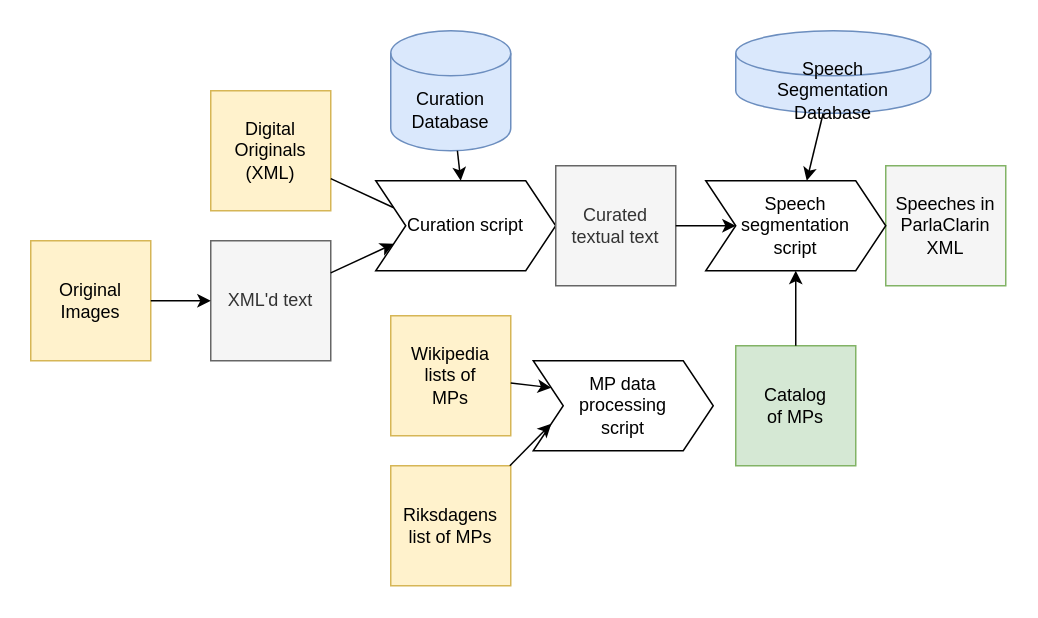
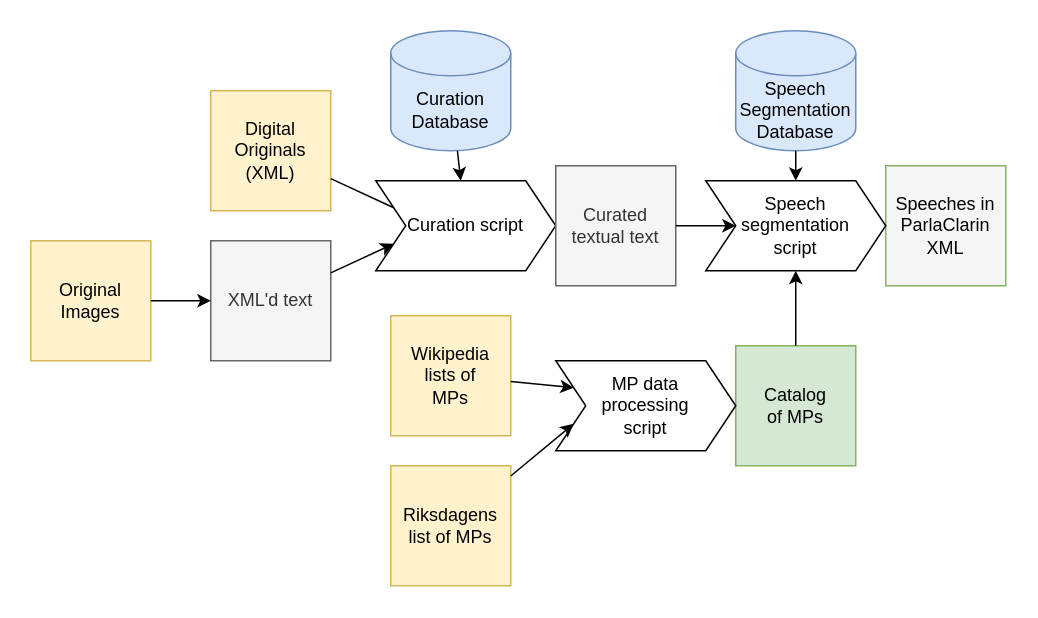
  <mxCell id="0" />
  <mxCell id="1" parent="0" />
  <mxCell id="2" value="&lt;div&gt;Digital&lt;br&gt;&lt;/div&gt;&lt;div&gt;Originals&lt;/div&gt;&lt;div&gt;(XML)&lt;br&gt;&lt;/div&gt;" style="whiteSpace=wrap;html=1;aspect=fixed;fillColor=#fff2cc;strokeColor=#d6b656;" parent="1" vertex="1"><mxGeometry x="140" y="60" width="80" height="80" as="geometry" /></mxCell>
  <mxCell id="3" value="&lt;div&gt;Original&lt;/div&gt;&lt;div&gt;Images&lt;br&gt;&lt;/div&gt;" style="whiteSpace=wrap;html=1;aspect=fixed;fillColor=#fff2cc;strokeColor=#d6b656;" parent="1" vertex="1"><mxGeometry x="20" y="160" width="80" height="80" as="geometry" /></mxCell>
  <mxCell id="4" value="XML'd text" style="whiteSpace=wrap;html=1;aspect=fixed;fillColor=#f5f5f5;strokeColor=#666666;fontColor=#333333;" parent="1" vertex="1"><mxGeometry x="140" y="160" width="80" height="80" as="geometry" /></mxCell>
  <mxCell id="5" value="&lt;div&gt;Speeches in&lt;/div&gt;&lt;div&gt;ParlaClarin&lt;br&gt;&lt;/div&gt;&lt;div&gt;XML&lt;br&gt;&lt;/div&gt;" style="whiteSpace=wrap;html=1;aspect=fixed;fillColor=#f5f5f5;strokeColor=#82b366;" parent="1" vertex="1"><mxGeometry x="590" y="110" width="80" height="80" as="geometry" /></mxCell>
  <mxCell id="6" value="&lt;div&gt;Catalog&lt;/div&gt;&lt;div&gt;of MPs&lt;br&gt;&lt;/div&gt;" style="whiteSpace=wrap;html=1;aspect=fixed;fillColor=#d5e8d4;strokeColor=#82b366;" parent="1" vertex="1"><mxGeometry x="490" y="230" width="80" height="80" as="geometry" /></mxCell>
  <mxCell id="7" value="&lt;div&gt;Curation&lt;/div&gt;&lt;div&gt;Database&lt;br&gt;&lt;/div&gt;" style="shape=cylinder3;whiteSpace=wrap;html=1;boundedLbl=1;backgroundOutline=1;size=15;fillColor=#dae8fc;strokeColor=#6c8ebf;" parent="1" vertex="1"><mxGeometry x="260" y="20" width="80" height="80" as="geometry" /></mxCell>
- <mxCell id="8" value="&lt;div&gt;Speech&lt;br&gt;&lt;/div&gt;&lt;div&gt;Segmentation&lt;br&gt;&lt;/div&gt;&lt;div&gt;Database&lt;br&gt;&lt;/div&gt;" style="shape=cylinder3;whiteSpace=wrap;html=1;boundedLbl=1;backgroundOutline=1;size=15;fillColor=#dae8fc;strokeColor=#6c8ebf;" parent="1" vertex="1"><mxGeometry x="490" y="20" width="130" height="55" as="geometry" /></mxCell>
+ <mxCell id="8" value="&lt;div&gt;Speech&lt;br&gt;&lt;/div&gt;&lt;div&gt;Segmentation&lt;br&gt;&lt;/div&gt;&lt;div&gt;Database&lt;br&gt;&lt;/div&gt;" style="shape=cylinder3;whiteSpace=wrap;html=1;boundedLbl=1;backgroundOutline=1;size=15;fillColor=#dae8fc;strokeColor=#6c8ebf;" parent="1" vertex="1"><mxGeometry x="490" y="20" width="80" height="80" as="geometry" /></mxCell>
  <mxCell id="9" value="Curation script" style="shape=step;perimeter=stepPerimeter;whiteSpace=wrap;html=1;fixedSize=1;" parent="1" vertex="1"><mxGeometry x="250" y="120" width="120" height="60" as="geometry" /></mxCell>
  <mxCell id="10" value="Curated textual text" style="whiteSpace=wrap;html=1;aspect=fixed;fillColor=#f5f5f5;strokeColor=#666666;fontColor=#333333;" parent="1" vertex="1"><mxGeometry x="370" y="110" width="80" height="80" as="geometry" /></mxCell>
  <mxCell id="11" value="" style="endArrow=none;html=1;entryX=0;entryY=0.25;entryDx=0;entryDy=0;" parent="1" source="2" target="9" edge="1"><mxGeometry width="50" height="50" relative="1" as="geometry"><mxPoint x="370" y="190" as="sourcePoint" /><mxPoint x="420" y="140" as="targetPoint" /></mxGeometry></mxCell>
  <mxCell id="12" value="" style="endArrow=classic;html=1;" parent="1" source="7" target="9" edge="1"><mxGeometry width="50" height="50" relative="1" as="geometry"><mxPoint x="370" y="190" as="sourcePoint" /><mxPoint x="420" y="140" as="targetPoint" /></mxGeometry></mxCell>
  <mxCell id="13" value="" style="endArrow=classic;html=1;entryX=0;entryY=0.75;entryDx=0;entryDy=0;" parent="1" source="4" target="9" edge="1"><mxGeometry width="50" height="50" relative="1" as="geometry"><mxPoint x="370" y="190" as="sourcePoint" /><mxPoint x="420" y="140" as="targetPoint" /></mxGeometry></mxCell>
  <mxCell id="14" value="" style="endArrow=classic;html=1;" parent="1" source="3" target="4" edge="1"><mxGeometry width="50" height="50" relative="1" as="geometry"><mxPoint x="370" y="190" as="sourcePoint" /><mxPoint x="420" y="140" as="targetPoint" /></mxGeometry></mxCell>
  <mxCell id="15" value="&lt;div&gt;Speech&lt;/div&gt;&lt;div&gt;segmentation&lt;/div&gt;&lt;div&gt;script&lt;/div&gt;" style="shape=step;perimeter=stepPerimeter;whiteSpace=wrap;html=1;fixedSize=1;" parent="1" vertex="1"><mxGeometry x="470" y="120" width="120" height="60" as="geometry" /></mxCell>
  <mxCell id="16" value="" style="endArrow=classic;html=1;" parent="1" source="10" target="15" edge="1"><mxGeometry width="50" height="50" relative="1" as="geometry"><mxPoint x="370" y="190" as="sourcePoint" /><mxPoint x="420" y="140" as="targetPoint" /></mxGeometry></mxCell>
  <mxCell id="17" value="" style="endArrow=classic;html=1;" parent="1" source="8" target="15" edge="1"><mxGeometry width="50" height="50" relative="1" as="geometry"><mxPoint x="370" y="190" as="sourcePoint" /><mxPoint x="420" y="140" as="targetPoint" /></mxGeometry></mxCell>
  <mxCell id="18" value="" style="endArrow=classic;html=1;" parent="1" source="6" target="15" edge="1"><mxGeometry width="50" height="50" relative="1" as="geometry"><mxPoint x="370" y="190" as="sourcePoint" /><mxPoint x="420" y="140" as="targetPoint" /></mxGeometry></mxCell>
- <mxCell id="19" value="&lt;div&gt;MP data&lt;/div&gt;&lt;div&gt;processing&lt;/div&gt;&lt;div&gt;script&lt;br&gt;&lt;/div&gt;" style="shape=step;perimeter=stepPerimeter;whiteSpace=wrap;html=1;fixedSize=1;" parent="1" vertex="1"><mxGeometry x="355" y="240" width="120" height="60" as="geometry" /></mxCell>
+ <mxCell id="19" value="&lt;div&gt;MP data&lt;/div&gt;&lt;div&gt;processing&lt;/div&gt;&lt;div&gt;script&lt;br&gt;&lt;/div&gt;" style="shape=step;perimeter=stepPerimeter;whiteSpace=wrap;html=1;fixedSize=1;" parent="1" vertex="1"><mxGeometry x="370" y="240" width="120" height="60" as="geometry" /></mxCell>
  <mxCell id="20" value="&lt;div&gt;Wikipedia&lt;/div&gt;&lt;div&gt;lists of &lt;br&gt;&lt;/div&gt;&lt;div&gt;MPs&lt;br&gt;&lt;/div&gt;" style="whiteSpace=wrap;html=1;aspect=fixed;fillColor=#fff2cc;strokeColor=#d6b656;" parent="1" vertex="1"><mxGeometry x="260" y="210" width="80" height="80" as="geometry" /></mxCell>
  <mxCell id="21" value="&lt;div&gt;Riksdagens&lt;/div&gt;&lt;div&gt;list of MPs&lt;br&gt;&lt;/div&gt;" style="whiteSpace=wrap;html=1;aspect=fixed;fillColor=#fff2cc;strokeColor=#d6b656;" parent="1" vertex="1"><mxGeometry x="260" y="310" width="80" height="80" as="geometry" /></mxCell>
  <mxCell id="22" value="" style="endArrow=classic;html=1;entryX=0;entryY=0.75;entryDx=0;entryDy=0;" parent="1" source="21" target="19" edge="1"><mxGeometry width="50" height="50" relative="1" as="geometry"><mxPoint x="370" y="190" as="sourcePoint" /><mxPoint x="420" y="140" as="targetPoint" /></mxGeometry></mxCell>
  <mxCell id="23" value="" style="endArrow=classic;html=1;entryX=0;entryY=0.25;entryDx=0;entryDy=0;" parent="1" source="20" target="19" edge="1"><mxGeometry width="50" height="50" relative="1" as="geometry"><mxPoint x="370" y="190" as="sourcePoint" /><mxPoint x="420" y="140" as="targetPoint" /></mxGeometry></mxCell>
